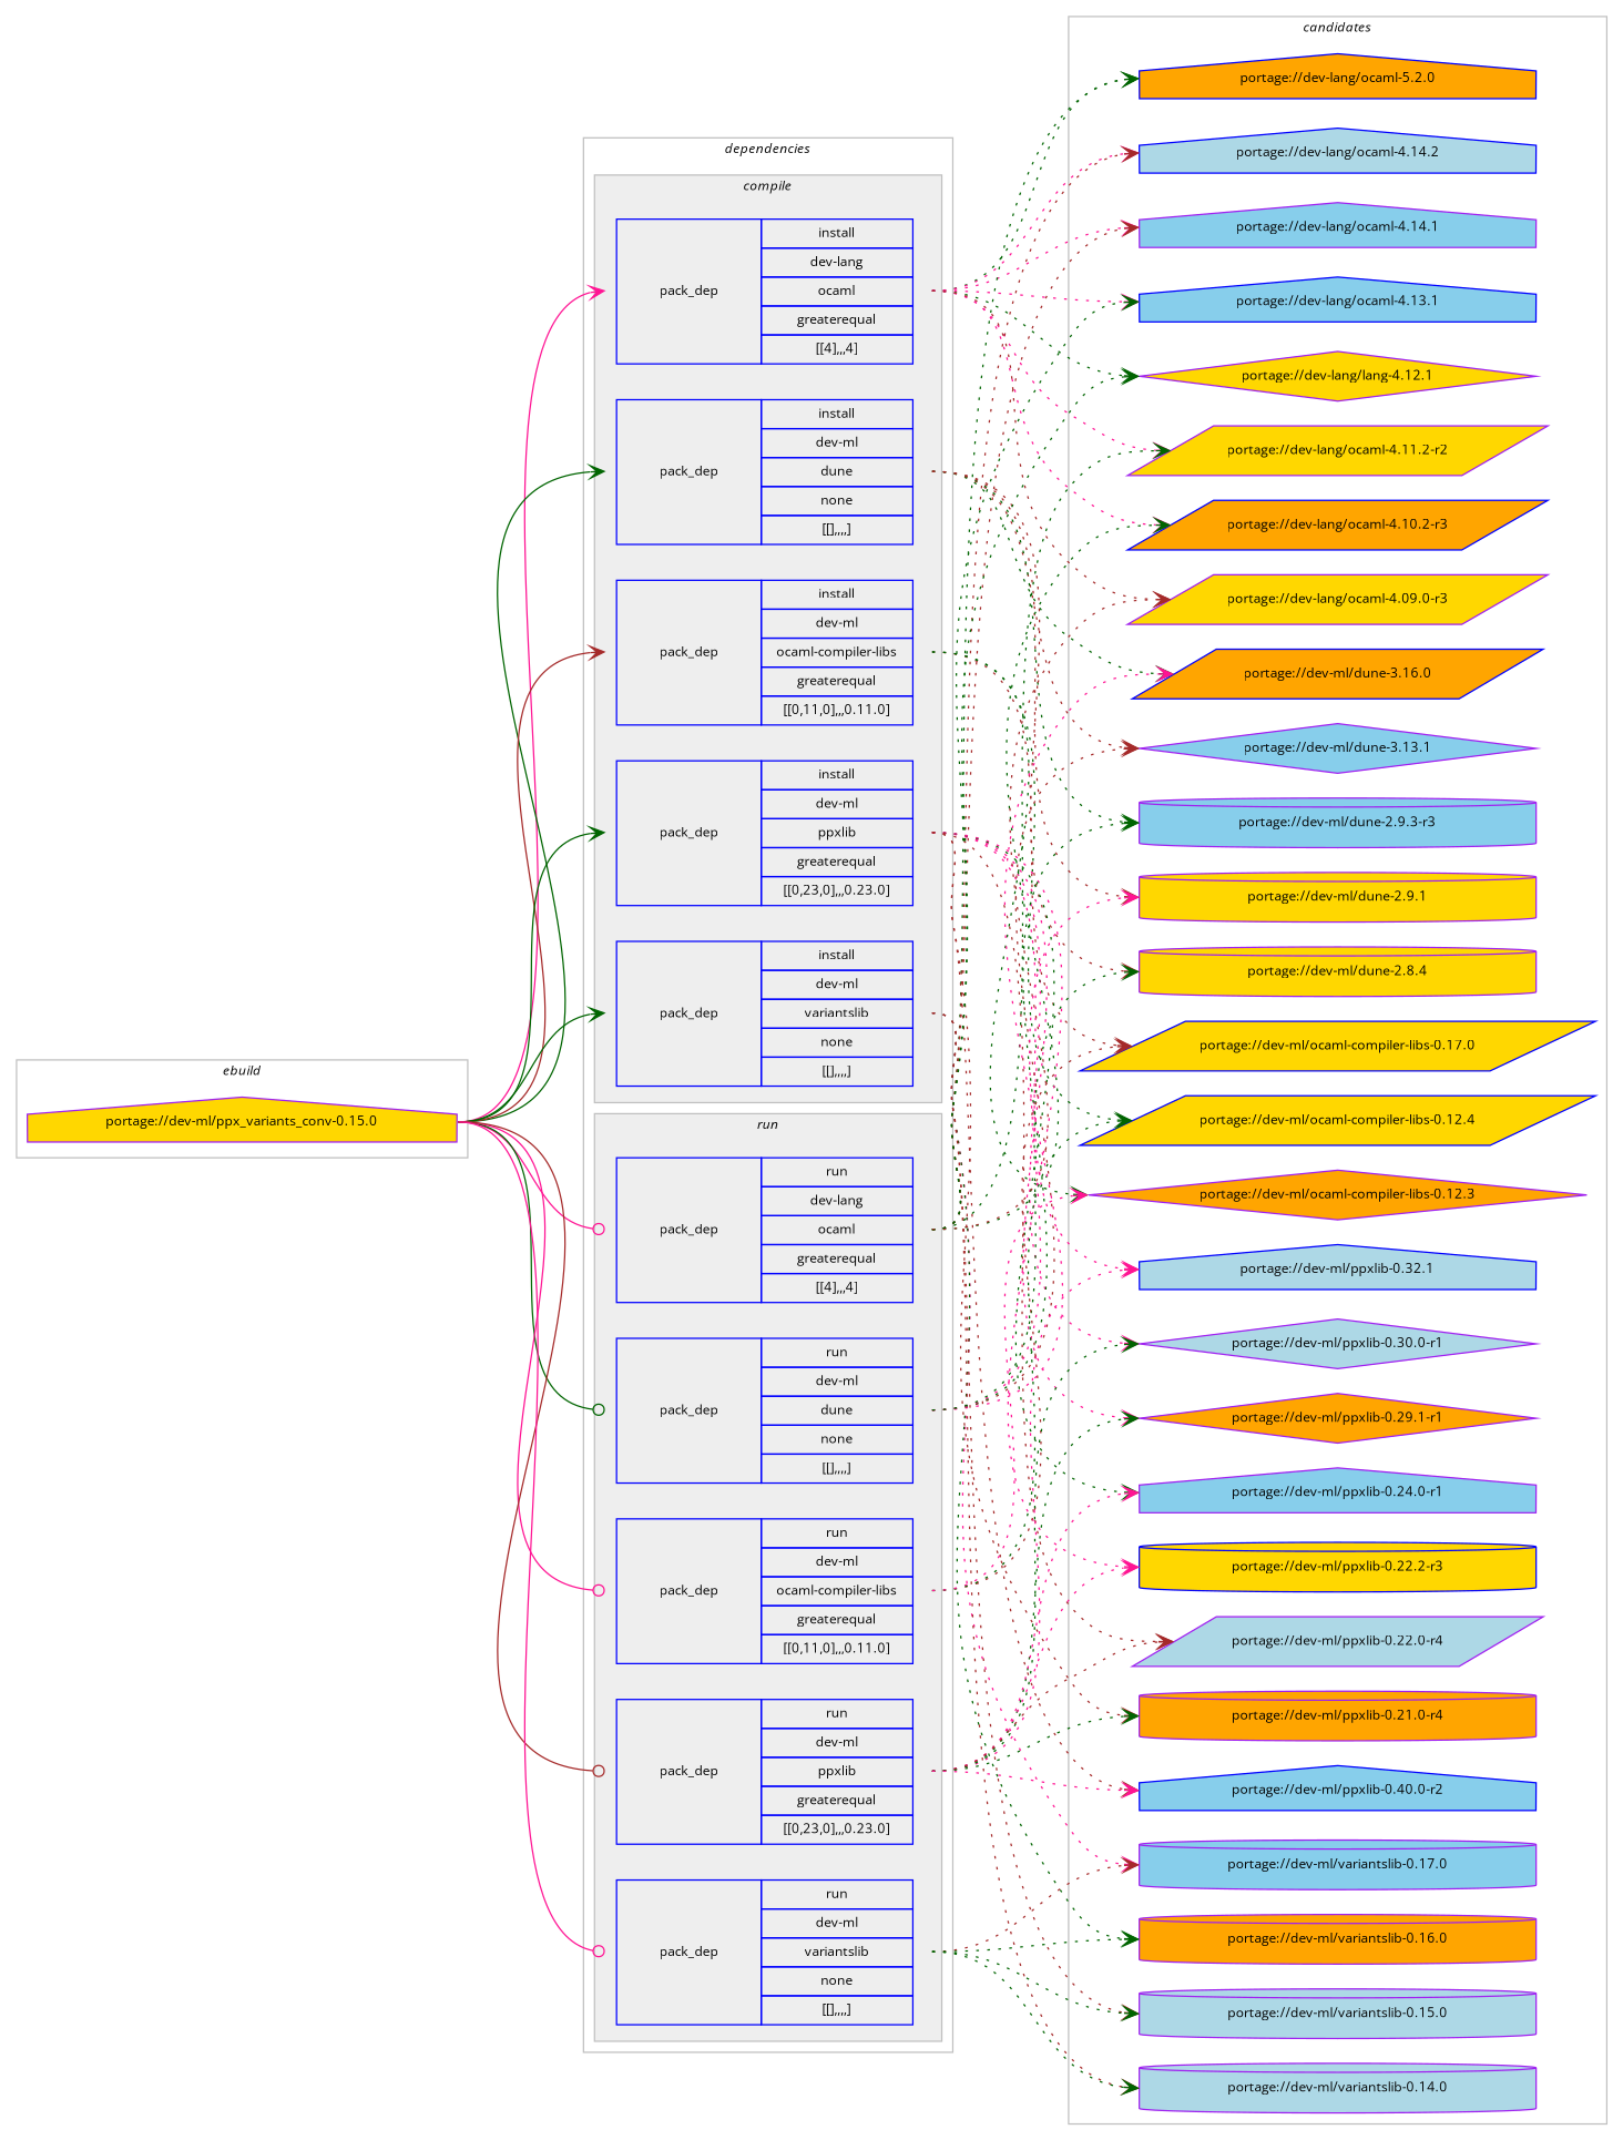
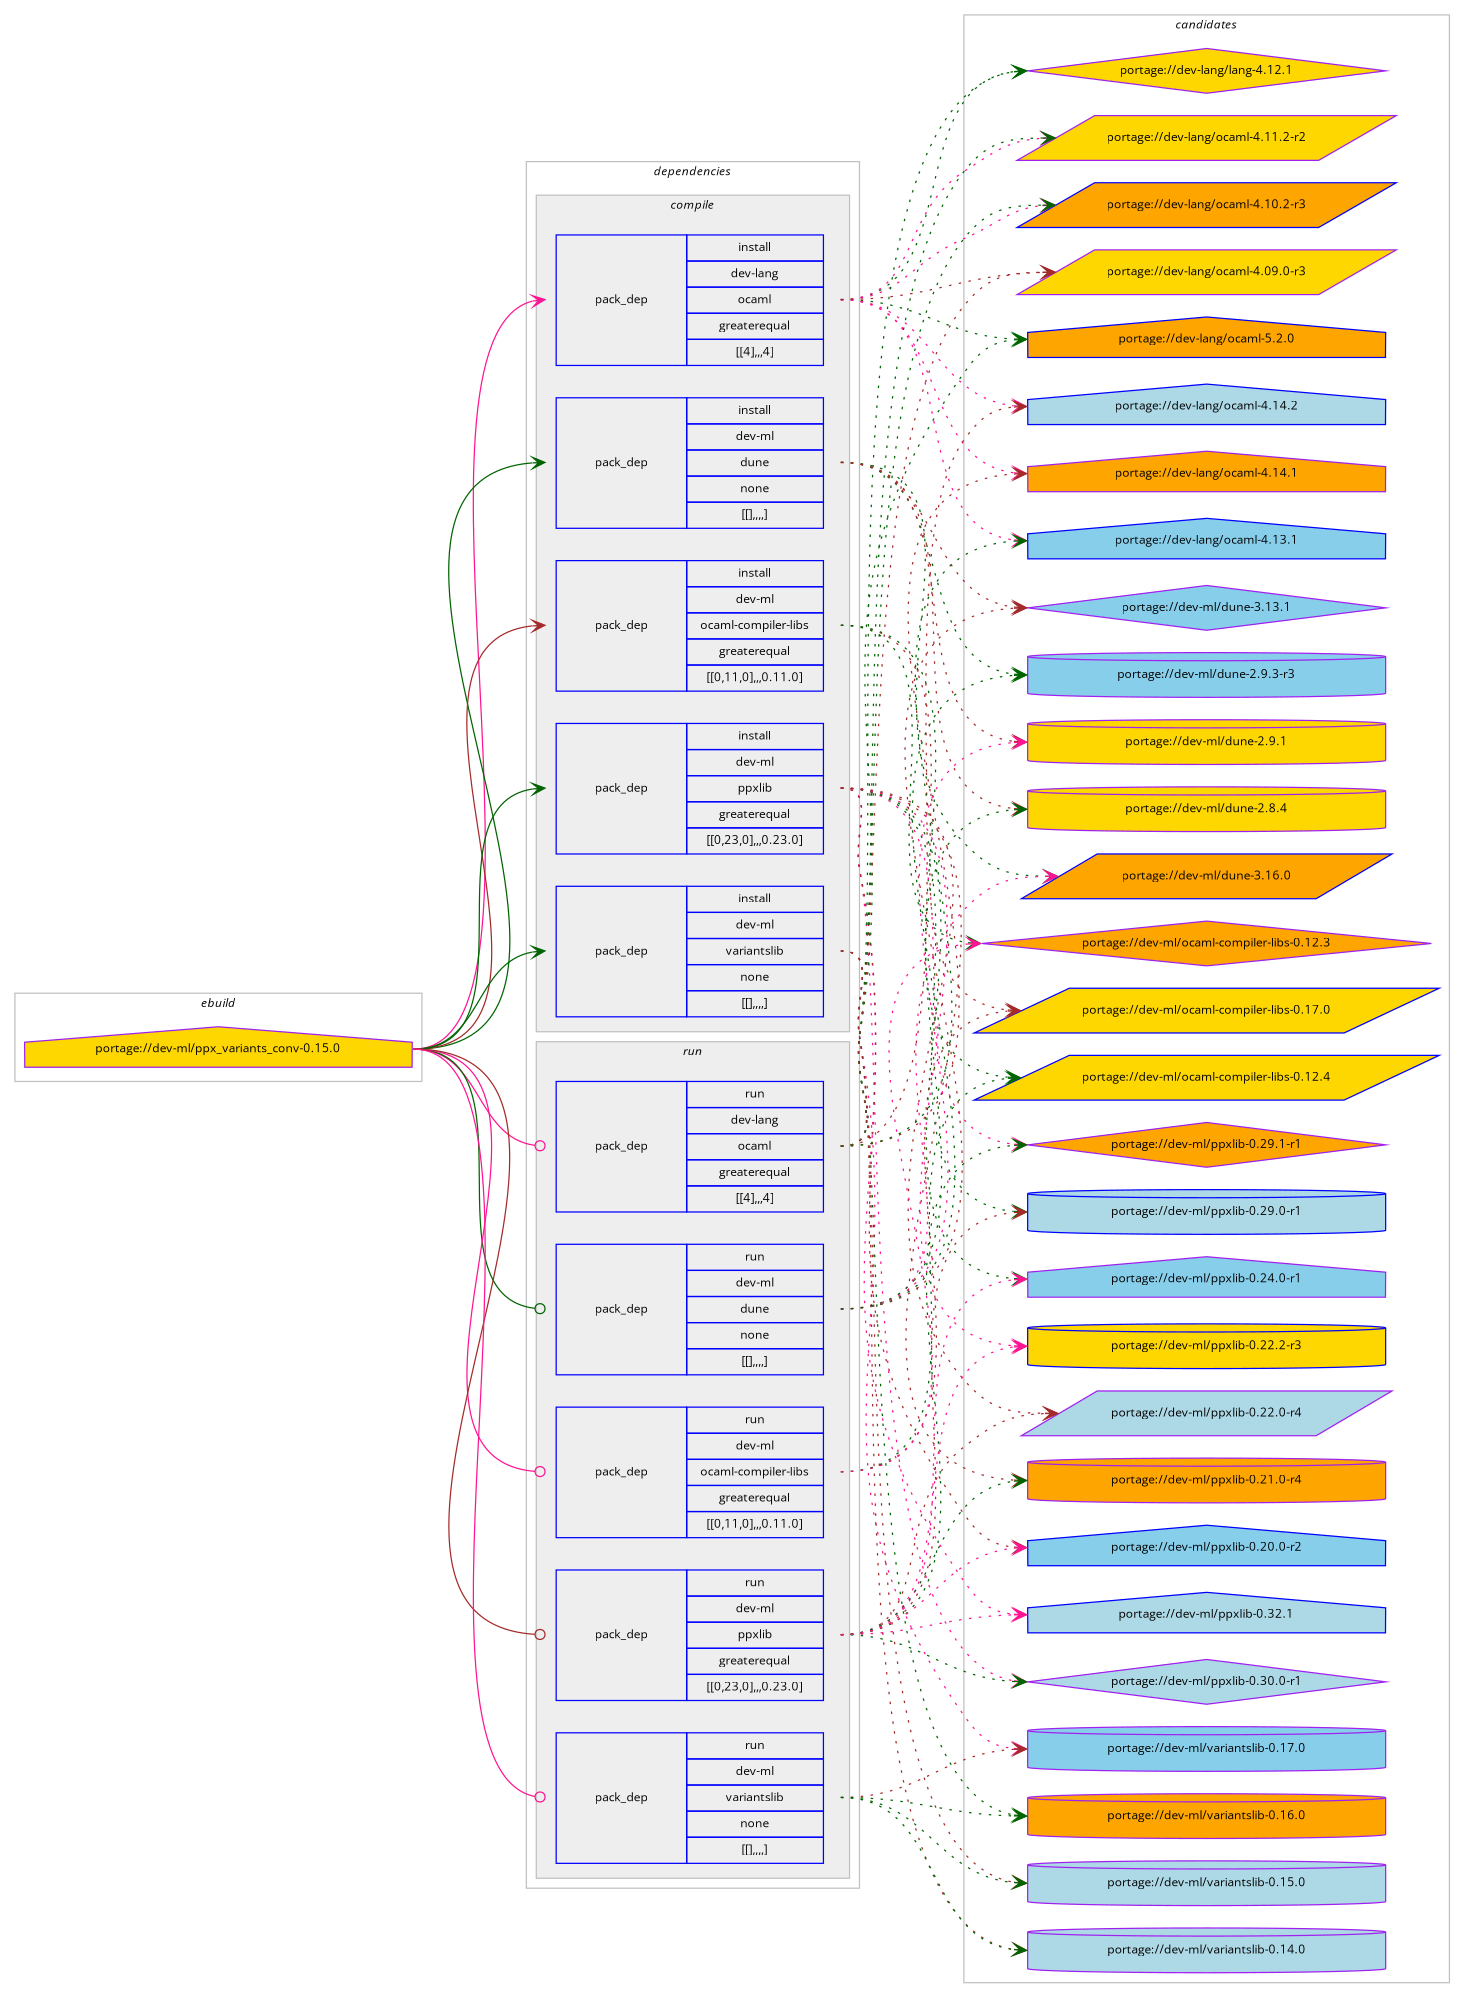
  digraph {
    compound=true
    concentrate=true
    fontname="Open Sans"
    fontsize=10
    newrank=true
    rankdir=LR
    ranksep=1.5
    node [color=blue fontname="Open Sans" fontsize=10 shape=none style=filled]
    edge [arrowhead=vee color=darkgreen fontname="Open Sans" headport=w style=dotted tailport=e weight=100]
    n1 [color=purple fillcolor=gold label="portage://dev-ml/ppx_variants_conv-0.15.0" shape=house width=4]
    n2 [label=<<TABLE BORDER="0" CELLBORDER="1" CELLSPACING="0" CELLPADDING="4" WIDTH="220"><TR><TD ROWSPAN="6" CELLPADDING="30">pack_dep</TD></TR><TR><TD WIDTH="110">install</TD></TR><TR><TD>dev-lang</TD></TR><TR><TD>ocaml</TD></TR><TR><TD>greaterequal</TD></TR><TR><TD>[[4],,,4]</TD></TR></TABLE>> style=""]
    n3 [label=<<TABLE BORDER="0" CELLBORDER="1" CELLSPACING="0" CELLPADDING="4" WIDTH="220"><TR><TD ROWSPAN="6" CELLPADDING="30">pack_dep</TD></TR><TR><TD WIDTH="110">install</TD></TR><TR><TD>dev-ml</TD></TR><TR><TD>dune</TD></TR><TR><TD>none</TD></TR><TR><TD>[[],,,,]</TD></TR></TABLE>> style=""]
    n4 [label=<<TABLE BORDER="0" CELLBORDER="1" CELLSPACING="0" CELLPADDING="4" WIDTH="220"><TR><TD ROWSPAN="6" CELLPADDING="30">pack_dep</TD></TR><TR><TD WIDTH="110">install</TD></TR><TR><TD>dev-ml</TD></TR><TR><TD>ocaml-compiler-libs</TD></TR><TR><TD>greaterequal</TD></TR><TR><TD>[[0,11,0],,,0.11.0]</TD></TR></TABLE>> style=""]
    n5 [label=<<TABLE BORDER="0" CELLBORDER="1" CELLSPACING="0" CELLPADDING="4" WIDTH="220"><TR><TD ROWSPAN="6" CELLPADDING="30">pack_dep</TD></TR><TR><TD WIDTH="110">install</TD></TR><TR><TD>dev-ml</TD></TR><TR><TD>ppxlib</TD></TR><TR><TD>greaterequal</TD></TR><TR><TD>[[0,23,0],,,0.23.0]</TD></TR></TABLE>> style=""]
    n6 [label=<<TABLE BORDER="0" CELLBORDER="1" CELLSPACING="0" CELLPADDING="4" WIDTH="220"><TR><TD ROWSPAN="6" CELLPADDING="30">pack_dep</TD></TR><TR><TD WIDTH="110">install</TD></TR><TR><TD>dev-ml</TD></TR><TR><TD>variantslib</TD></TR><TR><TD>none</TD></TR><TR><TD>[[],,,,]</TD></TR></TABLE>> style=""]
    n7 [label=<<TABLE BORDER="0" CELLBORDER="1" CELLSPACING="0" CELLPADDING="4" WIDTH="220"><TR><TD ROWSPAN="6" CELLPADDING="30">pack_dep</TD></TR><TR><TD WIDTH="110">run</TD></TR><TR><TD>dev-lang</TD></TR><TR><TD>ocaml</TD></TR><TR><TD>greaterequal</TD></TR><TR><TD>[[4],,,4]</TD></TR></TABLE>> style=""]
    n8 [label=<<TABLE BORDER="0" CELLBORDER="1" CELLSPACING="0" CELLPADDING="4" WIDTH="220"><TR><TD ROWSPAN="6" CELLPADDING="30">pack_dep</TD></TR><TR><TD WIDTH="110">run</TD></TR><TR><TD>dev-ml</TD></TR><TR><TD>dune</TD></TR><TR><TD>none</TD></TR><TR><TD>[[],,,,]</TD></TR></TABLE>> style=""]
    n9 [label=<<TABLE BORDER="0" CELLBORDER="1" CELLSPACING="0" CELLPADDING="4" WIDTH="220"><TR><TD ROWSPAN="6" CELLPADDING="30">pack_dep</TD></TR><TR><TD WIDTH="110">run</TD></TR><TR><TD>dev-ml</TD></TR><TR><TD>ocaml-compiler-libs</TD></TR><TR><TD>greaterequal</TD></TR><TR><TD>[[0,11,0],,,0.11.0]</TD></TR></TABLE>> style=""]
    n10 [label=<<TABLE BORDER="0" CELLBORDER="1" CELLSPACING="0" CELLPADDING="4" WIDTH="220"><TR><TD ROWSPAN="6" CELLPADDING="30">pack_dep</TD></TR><TR><TD WIDTH="110">run</TD></TR><TR><TD>dev-ml</TD></TR><TR><TD>ppxlib</TD></TR><TR><TD>greaterequal</TD></TR><TR><TD>[[0,23,0],,,0.23.0]</TD></TR></TABLE>> style=""]
    n11 [label=<<TABLE BORDER="0" CELLBORDER="1" CELLSPACING="0" CELLPADDING="4" WIDTH="220"><TR><TD ROWSPAN="6" CELLPADDING="30">pack_dep</TD></TR><TR><TD WIDTH="110">run</TD></TR><TR><TD>dev-ml</TD></TR><TR><TD>variantslib</TD></TR><TR><TD>none</TD></TR><TR><TD>[[],,,,]</TD></TR></TABLE>> style=""]
    n12 [fillcolor=orange label="portage://dev-lang/ocaml-5.2.0" shape=house width=4]
    n13 [fillcolor=lightblue label="portage://dev-lang/ocaml-4.14.2" shape=house width=4]
-   n14 [color=purple fillcolor=skyblue label="portage://dev-lang/ocaml-4.14.1" shape=house width=4]
+   n14 [color=purple fillcolor=orange label="portage://dev-lang/ocaml-4.14.1" shape=house width=4]
    n15 [fillcolor=skyblue label="portage://dev-lang/ocaml-4.13.1" shape=house width=4]
    n16 [color=purple fillcolor=gold label="portage://dev-lang/lang-4.12.1" shape=diamond width=4]
    n17 [color=purple fillcolor=gold label="portage://dev-lang/ocaml-4.11.2-r2" shape=parallelogram width=4]
    n18 [fillcolor=orange label="portage://dev-lang/ocaml-4.10.2-r3" shape=parallelogram width=4]
    n19 [color=purple fillcolor=gold label="portage://dev-lang/ocaml-4.09.0-r3" shape=parallelogram width=4]
    n20 [fillcolor=orange label="portage://dev-ml/dune-3.16.0" shape=parallelogram width=4]
    n21 [color=purple fillcolor=skyblue label="portage://dev-ml/dune-3.13.1" shape=diamond width=4]
    n22 [color=purple fillcolor=skyblue label="portage://dev-ml/dune-2.9.3-r3" shape=cylinder width=4]
    n23 [color=purple fillcolor=gold label="portage://dev-ml/dune-2.9.1" shape=cylinder width=4]
    n24 [color=purple fillcolor=gold label="portage://dev-ml/dune-2.8.4" shape=cylinder width=4]
    n25 [fillcolor=gold label="portage://dev-ml/ocaml-compiler-libs-0.17.0" shape=parallelogram width=4]
    n26 [fillcolor=gold label="portage://dev-ml/ocaml-compiler-libs-0.12.4" shape=parallelogram width=4]
    n27 [color=purple fillcolor=orange label="portage://dev-ml/ocaml-compiler-libs-0.12.3" shape=diamond width=4]
    n28 [fillcolor=lightblue label="portage://dev-ml/ppxlib-0.32.1" shape=house width=4]
    n29 [color=purple fillcolor=lightblue label="portage://dev-ml/ppxlib-0.30.0-r1" shape=diamond width=4]
    n30 [color=purple fillcolor=orange label="portage://dev-ml/ppxlib-0.29.1-r1" shape=diamond width=4]
+   n31 [fillcolor=lightblue label="portage://dev-ml/ppxlib-0.29.0-r1" shape=cylinder width=4]
    n32 [color=purple fillcolor=skyblue label="portage://dev-ml/ppxlib-0.24.0-r1" shape=house width=4]
    n33 [fillcolor=gold label="portage://dev-ml/ppxlib-0.22.2-r3" shape=cylinder width=4]
    n34 [color=purple fillcolor=lightblue label="portage://dev-ml/ppxlib-0.22.0-r4" shape=parallelogram width=4]
    n35 [color=purple fillcolor=orange label="portage://dev-ml/ppxlib-0.21.0-r4" shape=cylinder width=4]
-   n36 [fillcolor=skyblue label="portage://dev-ml/ppxlib-0.40.0-r2" shape=house width=4]
+   n36 [fillcolor=skyblue label="portage://dev-ml/ppxlib-0.20.0-r2" shape=house width=4]
    n37 [color=purple fillcolor=skyblue label="portage://dev-ml/variantslib-0.17.0" shape=cylinder width=4]
    n38 [color=purple fillcolor=orange label="portage://dev-ml/variantslib-0.16.0" shape=cylinder width=4]
    n39 [color=purple fillcolor=lightblue label="portage://dev-ml/variantslib-0.15.0" shape=cylinder width=4]
    n40 [color=purple fillcolor=lightblue label="portage://dev-ml/variantslib-0.14.0" shape=cylinder width=4]
    subgraph cluster_1 {
      color=gray
      label=<<i>dependencies</i>>
      subgraph cluster_2 {
        color=gray
        fillcolor="#eeeeee"
        label=<<i>compile</i>>
        style=filled
        subgraph sub_3 {
          color=gray
          fillcolor="#eeeeee"
          label=<<i>compile</i>>
          style=filled
          n2
        }
        subgraph sub_4 {
          color=gray
          fillcolor="#eeeeee"
          label=<<i>compile</i>>
          style=filled
          n3
        }
        subgraph sub_5 {
          color=gray
          fillcolor="#eeeeee"
          label=<<i>compile</i>>
          style=filled
          n4
        }
        subgraph sub_6 {
          color=gray
          fillcolor="#eeeeee"
          label=<<i>compile</i>>
          style=filled
          n5
        }
        subgraph sub_7 {
          color=gray
          fillcolor="#eeeeee"
          label=<<i>compile</i>>
          style=filled
          n6
        }
      }
      subgraph cluster_8 {
        color=gray
        fillcolor="#eeeeee"
        label=<<i>compile and run</i>>
        style=filled
      }
      subgraph cluster_9 {
        color=gray
        fillcolor="#eeeeee"
        label=<<i>run</i>>
        style=filled
        subgraph sub_10 {
          color=gray
          fillcolor="#eeeeee"
          label=<<i>run</i>>
          style=filled
          n7
        }
        subgraph sub_11 {
          color=gray
          fillcolor="#eeeeee"
          label=<<i>run</i>>
          style=filled
          n8
        }
        subgraph sub_12 {
          color=gray
          fillcolor="#eeeeee"
          label=<<i>run</i>>
          style=filled
          n9
        }
        subgraph sub_13 {
          color=gray
          fillcolor="#eeeeee"
          label=<<i>run</i>>
          style=filled
          n10
        }
        subgraph sub_14 {
          color=gray
          fillcolor="#eeeeee"
          label=<<i>run</i>>
          style=filled
          n11
        }
      }
    }
    subgraph cluster_15 {
      color=gray
      label=<<i>ebuild</i>>
      n1
    }
    subgraph cluster_16 {
      color=gray
      label=<<i>candidates</i>>
      rank=same
      subgraph sub_17 {
        color=black
        label=<<i>candidates</i>>
        nodesep=1
        rank=same
        n12
        n13
        n14
        n15
        n16
        n17
        n18
        n19
      }
      subgraph sub_18 {
        color=black
        label=<<i>candidates</i>>
        nodesep=1
        rank=same
        n20
        n21
        n22
        n23
        n24
      }
      subgraph sub_19 {
        color=black
        label=<<i>candidates</i>>
        nodesep=1
        rank=same
        n25
        n26
        n27
      }
      subgraph sub_20 {
        color=black
        label=<<i>candidates</i>>
        nodesep=1
        rank=same
        n28
        n29
        n30
+       n31
        n32
        n33
        n34
        n35
        n36
      }
      subgraph sub_21 {
        color=black
        label=<<i>candidates</i>>
        nodesep=1
        rank=same
        n37
        n38
        n39
        n40
      }
      subgraph sub_22 {
        color=black
        label=<<i>candidates</i>>
        nodesep=1
        rank=same
        n12
        n13
        n14
        n15
        n16
        n17
        n18
        n19
      }
      subgraph sub_23 {
        color=black
        label=<<i>candidates</i>>
        nodesep=1
        rank=same
        n20
        n21
        n22
        n23
        n24
      }
      subgraph sub_24 {
        color=black
        label=<<i>candidates</i>>
        nodesep=1
        rank=same
        n28
        n29
        n30
+       n31
        n32
        n33
        n34
        n35
        n36
      }
      subgraph sub_25 {
        color=black
        label=<<i>candidates</i>>
        nodesep=1
        rank=same
        n25
        n26
        n27
      }
      subgraph sub_26 {
        color=black
        label=<<i>candidates</i>>
        nodesep=1
        rank=same
        n37
        n38
        n39
        n40
      }
    }
    n1 -> n2 [color=deeppink style=solid weight=20]
    n1 -> n3 [style=solid weight=20]
    n1 -> n4 [color=brown style=solid weight=20]
    n1 -> n5 [style=solid weight=20]
    n1 -> n6 [style=solid weight=20]
    n1 -> n7 [arrowhead=odot color=deeppink style=solid weight=20]
    n1 -> n8 [arrowhead=odot style=solid weight=20]
    n1 -> n9 [arrowhead=odot color=deeppink style=solid weight=20]
    n1 -> n10 [arrowhead=odot color=brown style=solid weight=20]
    n1 -> n11 [arrowhead=odot color=deeppink style=solid weight=20]
    n2 -> n12
    n2 -> n13 [color=deeppink]
    n2 -> n14 [color=deeppink]
    n2 -> n15 [color=deeppink]
    n2 -> n16
    n2 -> n17 [color=deeppink]
    n2 -> n18 [color=deeppink]
    n2 -> n19 [color=brown]
    n3 -> n20
    n3 -> n21 [color=brown]
    n3 -> n22
    n3 -> n23 [color=brown]
    n3 -> n24 [color=brown]
    n4 -> n25 [color=brown]
    n4 -> n26
    n4 -> n27
    n5 -> n28 [color=deeppink]
    n5 -> n29 [color=deeppink]
    n5 -> n30 [color=deeppink]
+   n5 -> n31
    n5 -> n32
    n5 -> n33 [color=deeppink]
    n5 -> n34 [color=brown]
    n5 -> n35 [color=brown]
    n5 -> n36 [color=brown]
    n6 -> n37 [color=deeppink]
    n6 -> n38
    n6 -> n39 [color=brown]
    n6 -> n40 [color=brown]
    n7 -> n12
    n7 -> n13 [color=brown]
    n7 -> n14 [color=brown]
    n7 -> n15
    n7 -> n16
    n7 -> n17
    n7 -> n18
    n7 -> n19 [color=brown]
    n8 -> n20 [color=deeppink]
    n8 -> n21 [color=brown]
    n8 -> n22
    n8 -> n23 [color=deeppink]
    n8 -> n24
    n9 -> n25 [color=brown]
    n9 -> n26
    n9 -> n27 [color=deeppink]
    n10 -> n28 [color=deeppink]
    n10 -> n29
    n10 -> n30
+   n10 -> n31 [color=brown]
    n10 -> n32 [color=deeppink]
    n10 -> n33 [color=deeppink]
    n10 -> n34 [color=brown]
    n10 -> n35
    n10 -> n36 [color=deeppink]
    n11 -> n37 [color=brown]
    n11 -> n38
    n11 -> n39
    n11 -> n40
  }
